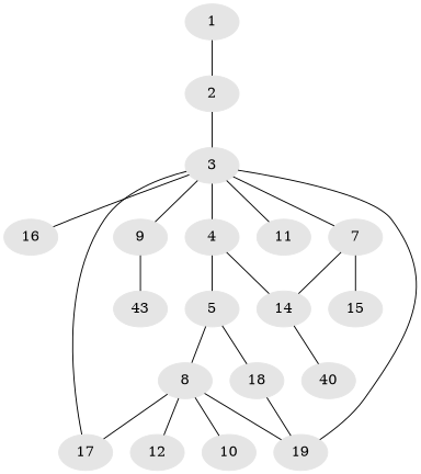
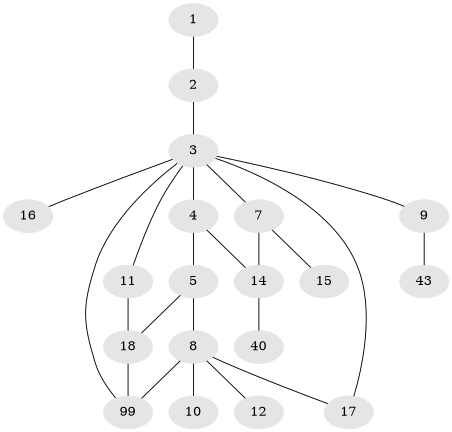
  graph {
    node [color=gray90 style=filled]
    1
    2
    3
    16
    4
    7
    9
    11
    17
-   19
+   19 [label=99]
    5
    14
    15
    n14 [label=43]
    18
    8
    n17 [label=40]
    10
    12
    1 -- 2
    2 -- 3
    3 -- 16
    3 -- 4
    3 -- 7
    3 -- 9
    3 -- 11
    3 -- 17
    3 -- 19
    4 -- 5
    4 -- 14
    7 -- 14
    7 -- 15
    9 -- n14
+   11 -- 18
    5 -- 18
    5 -- 8
    14 -- n17
    18 -- 19
    8 -- 17
    8 -- 19
    8 -- 10
    8 -- 12
  }
